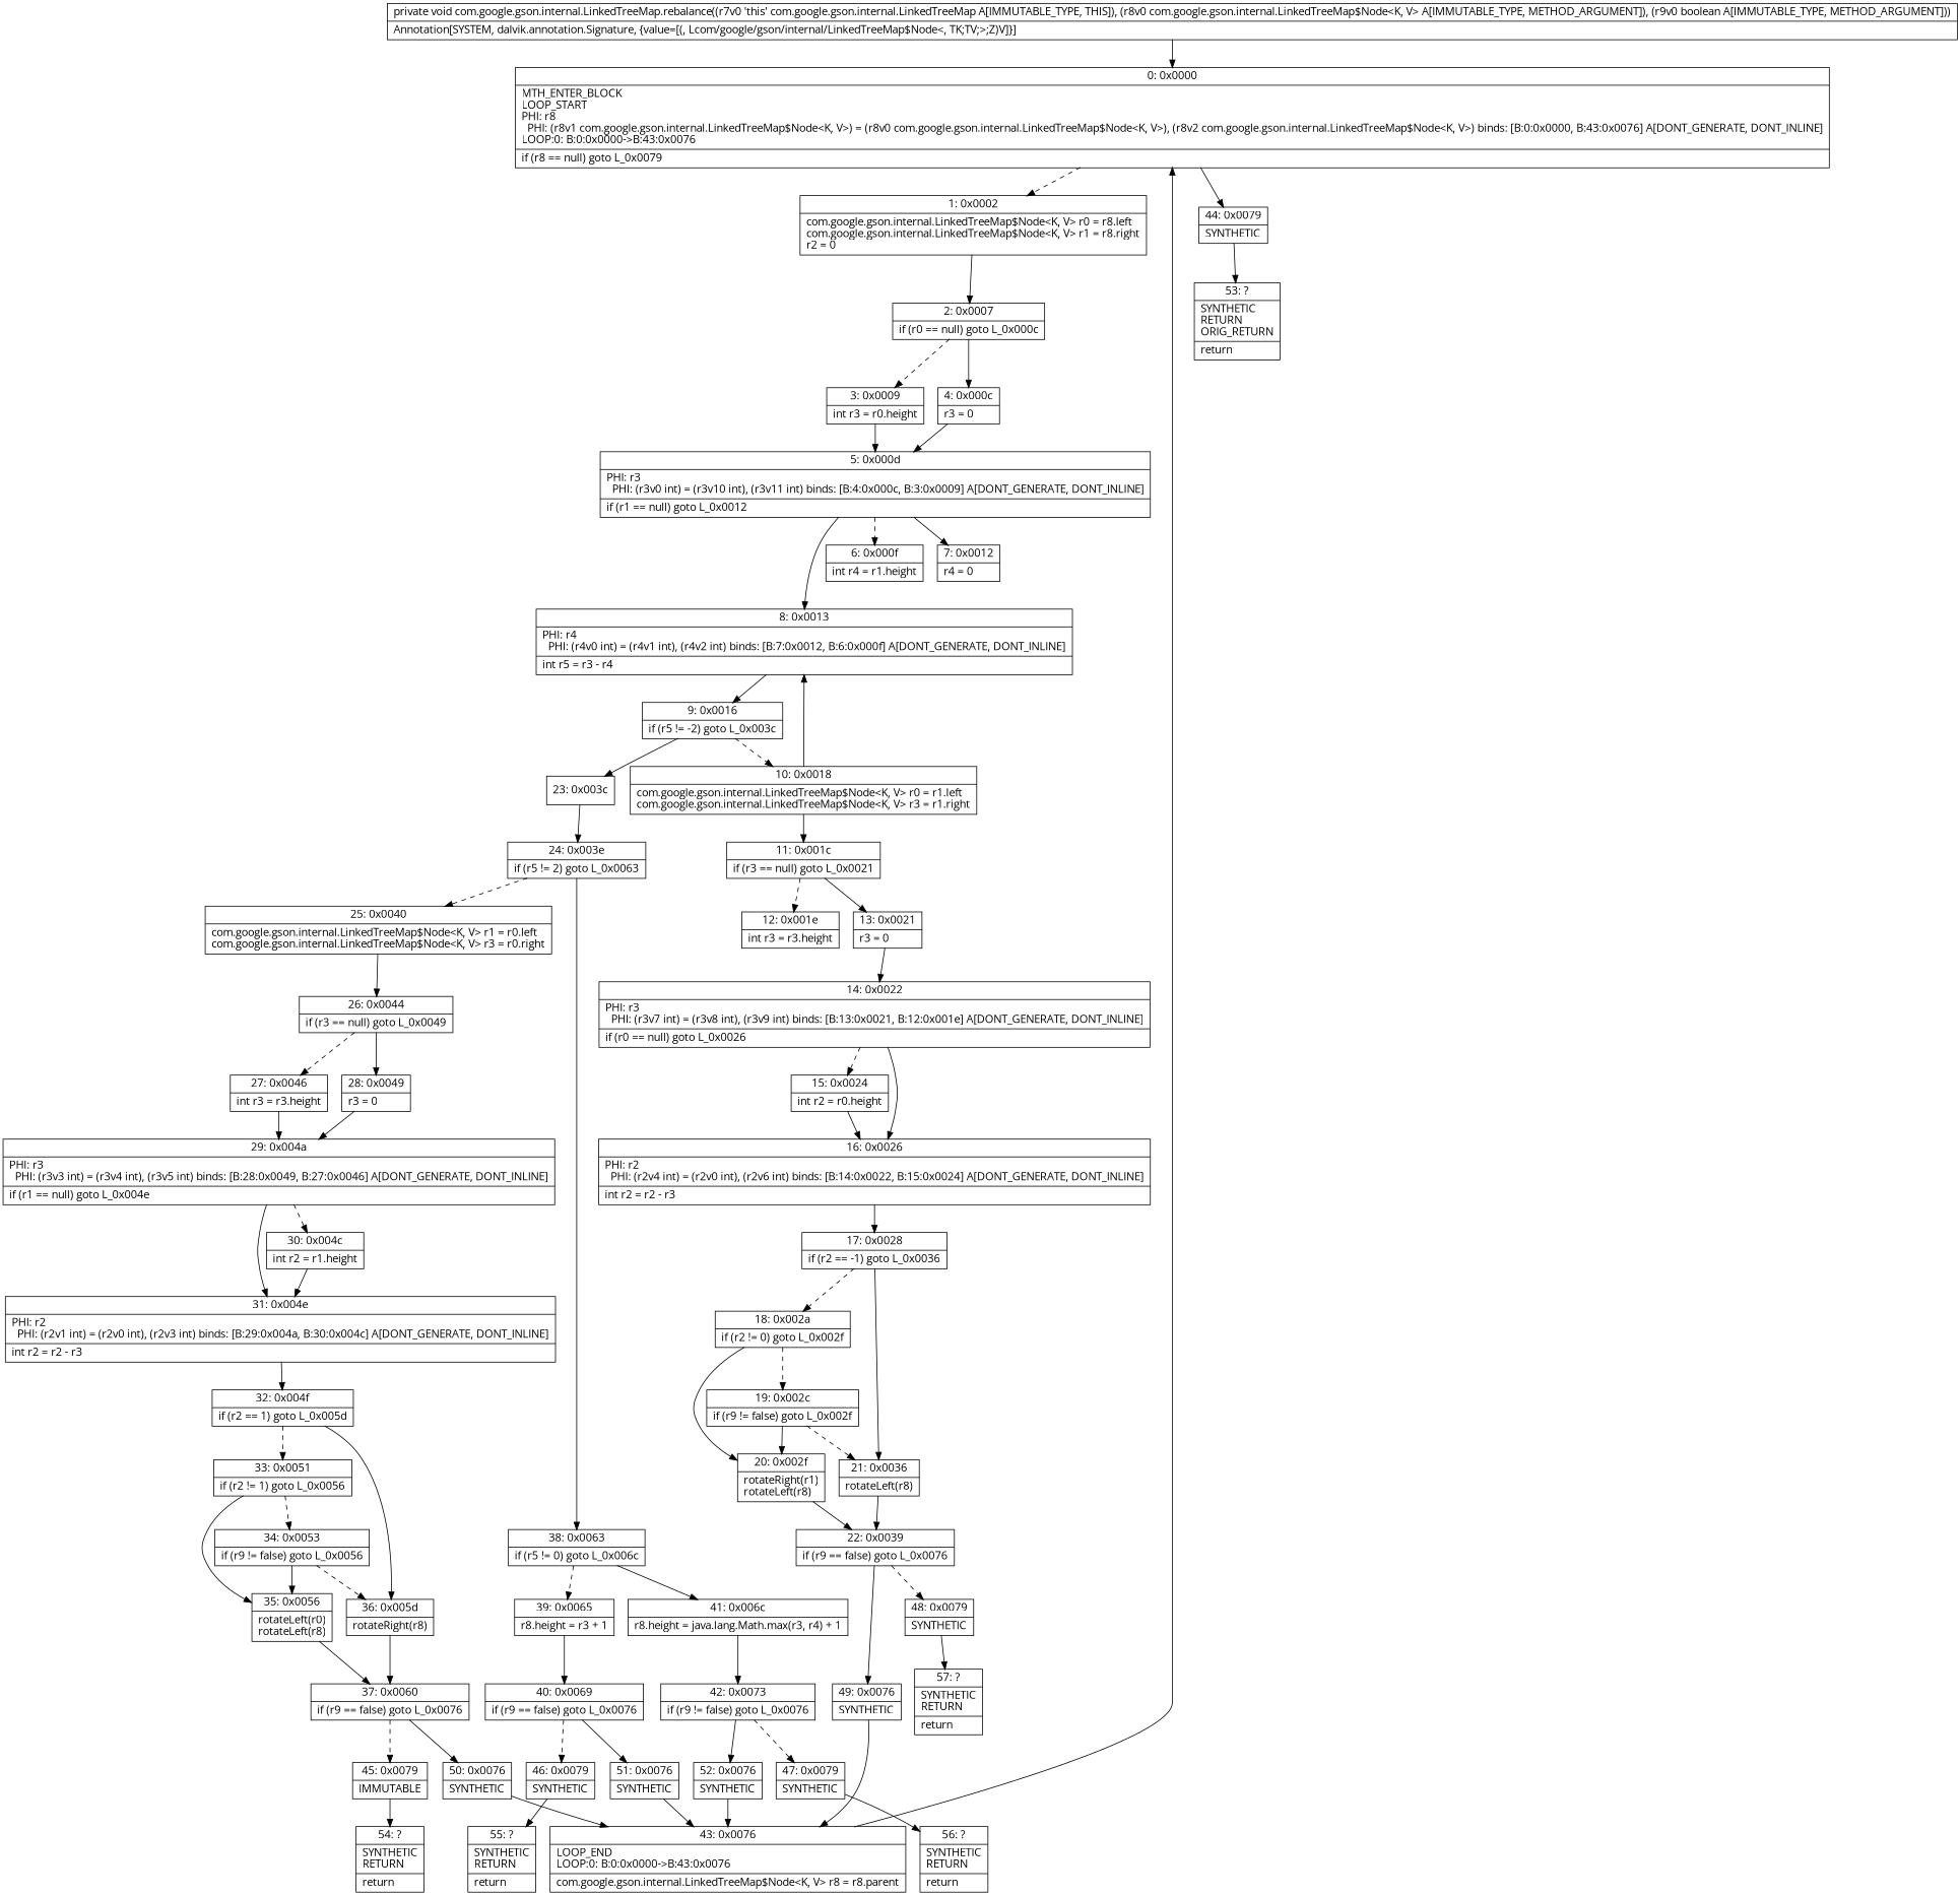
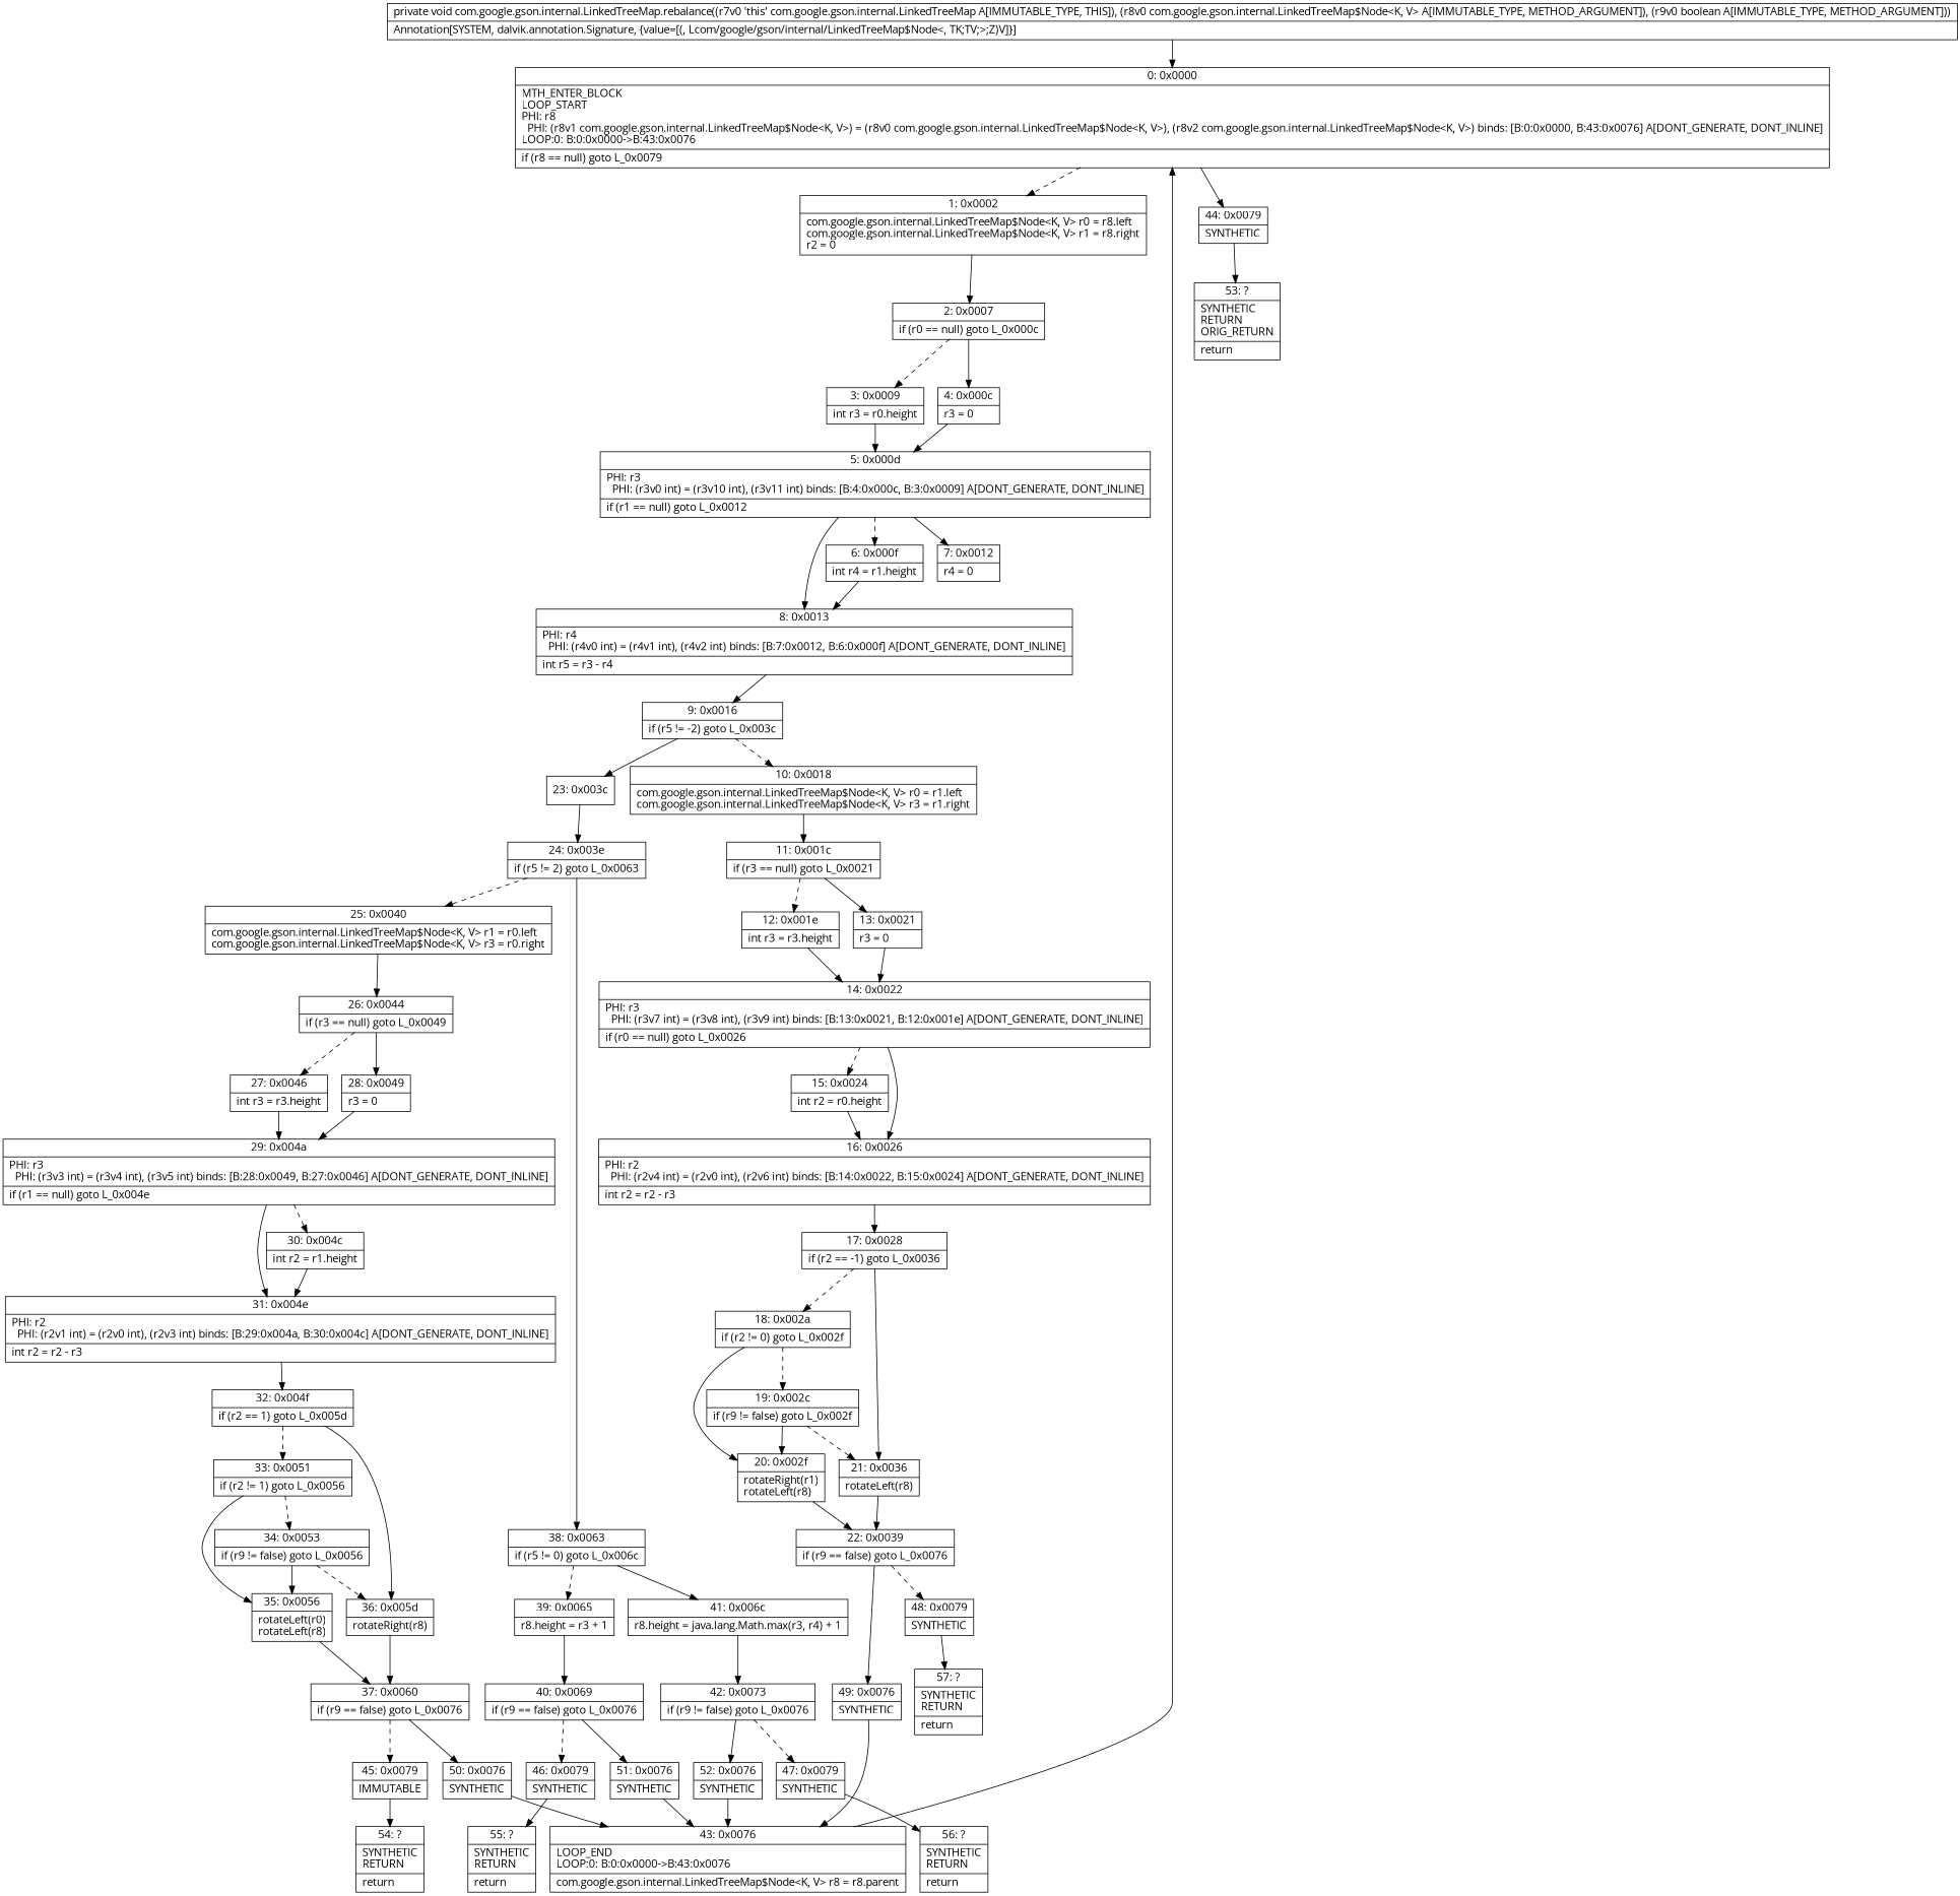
  digraph {
    fontname="Open Sans"
    node [fontname="Open Sans" shape=record]
    edge [fontname="Open Sans"]
    n1 [label="{0\:\ 0x0000|MTH_ENTER_BLOCK\lLOOP_START\lPHI: r8 \l  PHI: (r8v1 com.google.gson.internal.LinkedTreeMap$Node\<K, V\>) = (r8v0 com.google.gson.internal.LinkedTreeMap$Node\<K, V\>), (r8v2 com.google.gson.internal.LinkedTreeMap$Node\<K, V\>) binds: [B:0:0x0000, B:43:0x0076] A[DONT_GENERATE, DONT_INLINE]\lLOOP:0: B:0:0x0000\-\>B:43:0x0076\l|if (r8 == null) goto L_0x0079\l}"]
    n2 [label="{1\:\ 0x0002|com.google.gson.internal.LinkedTreeMap$Node\<K, V\> r0 = r8.left\lcom.google.gson.internal.LinkedTreeMap$Node\<K, V\> r1 = r8.right\lr2 = 0\l}"]
    n3 [label="{44\:\ 0x0079|SYNTHETIC\l}"]
    n4 [label="{2\:\ 0x0007|if (r0 == null) goto L_0x000c\l}"]
    n5 [label="{53\:\ ?|SYNTHETIC\lRETURN\lORIG_RETURN\l|return\l}"]
    n6 [label="{3\:\ 0x0009|int r3 = r0.height\l}"]
    n7 [label="{4\:\ 0x000c|r3 = 0\l}"]
    n8 [label="{5\:\ 0x000d|PHI: r3 \l  PHI: (r3v0 int) = (r3v10 int), (r3v11 int) binds: [B:4:0x000c, B:3:0x0009] A[DONT_GENERATE, DONT_INLINE]\l|if (r1 == null) goto L_0x0012\l}"]
    n9 [label="{6\:\ 0x000f|int r4 = r1.height\l}"]
    n10 [label="{7\:\ 0x0012|r4 = 0\l}"]
    n11 [label="{8\:\ 0x0013|PHI: r4 \l  PHI: (r4v0 int) = (r4v1 int), (r4v2 int) binds: [B:7:0x0012, B:6:0x000f] A[DONT_GENERATE, DONT_INLINE]\l|int r5 = r3 \- r4\l}"]
    n12 [label="{9\:\ 0x0016|if (r5 != \-2) goto L_0x003c\l}"]
    n13 [label="{10\:\ 0x0018|com.google.gson.internal.LinkedTreeMap$Node\<K, V\> r0 = r1.left\lcom.google.gson.internal.LinkedTreeMap$Node\<K, V\> r3 = r1.right\l}"]
    n14 [label="{23\:\ 0x003c}"]
    n15 [label="{11\:\ 0x001c|if (r3 == null) goto L_0x0021\l}"]
    n16 [label="{24\:\ 0x003e|if (r5 != 2) goto L_0x0063\l}"]
    n17 [label="{12\:\ 0x001e|int r3 = r3.height\l}"]
    n18 [label="{13\:\ 0x0021|r3 = 0\l}"]
    n19 [label="{14\:\ 0x0022|PHI: r3 \l  PHI: (r3v7 int) = (r3v8 int), (r3v9 int) binds: [B:13:0x0021, B:12:0x001e] A[DONT_GENERATE, DONT_INLINE]\l|if (r0 == null) goto L_0x0026\l}"]
    n20 [label="{15\:\ 0x0024|int r2 = r0.height\l}"]
    n21 [label="{16\:\ 0x0026|PHI: r2 \l  PHI: (r2v4 int) = (r2v0 int), (r2v6 int) binds: [B:14:0x0022, B:15:0x0024] A[DONT_GENERATE, DONT_INLINE]\l|int r2 = r2 \- r3\l}"]
    n22 [label="{17\:\ 0x0028|if (r2 == \-1) goto L_0x0036\l}"]
    n23 [label="{18\:\ 0x002a|if (r2 != 0) goto L_0x002f\l}"]
    n24 [label="{21\:\ 0x0036|rotateLeft(r8)\l}"]
    n25 [label="{19\:\ 0x002c|if (r9 != false) goto L_0x002f\l}"]
    n26 [label="{20\:\ 0x002f|rotateRight(r1)\lrotateLeft(r8)\l}"]
    n27 [label="{22\:\ 0x0039|if (r9 == false) goto L_0x0076\l}"]
    n28 [label="{48\:\ 0x0079|SYNTHETIC\l}"]
    n29 [label="{49\:\ 0x0076|SYNTHETIC\l}"]
    n30 [label="{57\:\ ?|SYNTHETIC\lRETURN\l|return\l}"]
    n31 [label="{43\:\ 0x0076|LOOP_END\lLOOP:0: B:0:0x0000\-\>B:43:0x0076\l|com.google.gson.internal.LinkedTreeMap$Node\<K, V\> r8 = r8.parent\l}"]
    n32 [label="{25\:\ 0x0040|com.google.gson.internal.LinkedTreeMap$Node\<K, V\> r1 = r0.left\lcom.google.gson.internal.LinkedTreeMap$Node\<K, V\> r3 = r0.right\l}"]
    n33 [label="{38\:\ 0x0063|if (r5 != 0) goto L_0x006c\l}"]
    n34 [label="{26\:\ 0x0044|if (r3 == null) goto L_0x0049\l}"]
    n35 [label="{39\:\ 0x0065|r8.height = r3 + 1\l}"]
    n36 [label="{41\:\ 0x006c|r8.height = java.lang.Math.max(r3, r4) + 1\l}"]
    n37 [label="{27\:\ 0x0046|int r3 = r3.height\l}"]
    n38 [label="{28\:\ 0x0049|r3 = 0\l}"]
    n39 [label="{29\:\ 0x004a|PHI: r3 \l  PHI: (r3v3 int) = (r3v4 int), (r3v5 int) binds: [B:28:0x0049, B:27:0x0046] A[DONT_GENERATE, DONT_INLINE]\l|if (r1 == null) goto L_0x004e\l}"]
    n40 [label="{30\:\ 0x004c|int r2 = r1.height\l}"]
    n41 [label="{31\:\ 0x004e|PHI: r2 \l  PHI: (r2v1 int) = (r2v0 int), (r2v3 int) binds: [B:29:0x004a, B:30:0x004c] A[DONT_GENERATE, DONT_INLINE]\l|int r2 = r2 \- r3\l}"]
    n42 [label="{32\:\ 0x004f|if (r2 == 1) goto L_0x005d\l}"]
    n43 [label="{33\:\ 0x0051|if (r2 != 1) goto L_0x0056\l}"]
    n44 [label="{36\:\ 0x005d|rotateRight(r8)\l}"]
    n45 [label="{34\:\ 0x0053|if (r9 != false) goto L_0x0056\l}"]
    n46 [label="{35\:\ 0x0056|rotateLeft(r0)\lrotateLeft(r8)\l}"]
    n47 [label="{37\:\ 0x0060|if (r9 == false) goto L_0x0076\l}"]
    n48 [label="{45\:\ 0x0079|IMMUTABLE\l}"]
    n49 [label="{50\:\ 0x0076|SYNTHETIC\l}"]
    n50 [label="{54\:\ ?|SYNTHETIC\lRETURN\l|return\l}"]
    n51 [label="{40\:\ 0x0069|if (r9 == false) goto L_0x0076\l}"]
    n52 [label="{42\:\ 0x0073|if (r9 != false) goto L_0x0076\l}"]
    n53 [label="{46\:\ 0x0079|SYNTHETIC\l}"]
    n54 [label="{51\:\ 0x0076|SYNTHETIC\l}"]
    n55 [label="{55\:\ ?|SYNTHETIC\lRETURN\l|return\l}"]
    n56 [label="{47\:\ 0x0079|SYNTHETIC\l}"]
    n57 [label="{52\:\ 0x0076|SYNTHETIC\l}"]
    n58 [label="{56\:\ ?|SYNTHETIC\lRETURN\l|return\l}"]
    n59 [label="{private void com.google.gson.internal.LinkedTreeMap.rebalance((r7v0 'this' com.google.gson.internal.LinkedTreeMap A[IMMUTABLE_TYPE, THIS]), (r8v0 com.google.gson.internal.LinkedTreeMap$Node\<K, V\> A[IMMUTABLE_TYPE, METHOD_ARGUMENT]), (r9v0 boolean A[IMMUTABLE_TYPE, METHOD_ARGUMENT]))  | Annotation[SYSTEM, dalvik.annotation.Signature, \{value=[(, Lcom\/google\/gson\/internal\/LinkedTreeMap$Node\<, TK;TV;\>;Z)V]\}]\l}"]
    n1 -> n2 [style=dashed]
    n1 -> n3
    n2 -> n4
    n3 -> n5
    n4 -> n6 [style=dashed]
    n4 -> n7
    n6 -> n8
    n7 -> n8
    n8 -> n9 [style=dashed]
    n8 -> n10
    n8 -> n11
-   n13 -> n11
+   n9 -> n11
    n11 -> n12
    n12 -> n13 [style=dashed]
    n12 -> n14
    n13 -> n15
    n14 -> n16
    n15 -> n17 [style=dashed]
    n15 -> n18
    n16 -> n32 [style=dashed]
    n16 -> n33
+   n17 -> n19
    n18 -> n19
    n19 -> n20 [style=dashed]
    n19 -> n21
    n20 -> n21
    n21 -> n22
    n22 -> n23 [style=dashed]
    n22 -> n24
    n23 -> n25 [style=dashed]
    n23 -> n26
    n24 -> n27
    n25 -> n24 [style=dashed]
    n25 -> n26
    n26 -> n27
    n27 -> n28 [style=dashed]
    n27 -> n29
    n28 -> n30
    n29 -> n31
    n31 -> n1
    n32 -> n34
    n33 -> n35 [style=dashed]
    n33 -> n36
    n34 -> n37 [style=dashed]
    n34 -> n38
    n35 -> n51
    n36 -> n52
    n37 -> n39
    n38 -> n39
    n39 -> n40 [style=dashed]
    n39 -> n41
    n40 -> n41
    n41 -> n42
    n42 -> n43 [style=dashed]
    n42 -> n44
    n43 -> n45 [style=dashed]
    n43 -> n46
    n44 -> n47
    n45 -> n44 [style=dashed]
    n45 -> n46
    n46 -> n47
    n47 -> n48 [style=dashed]
    n47 -> n49
    n48 -> n50
    n49 -> n31
    n51 -> n53 [style=dashed]
    n51 -> n54
    n52 -> n56 [style=dashed]
    n52 -> n57
    n53 -> n55
    n54 -> n31
    n56 -> n58
    n57 -> n31
    n59 -> n1
  }
